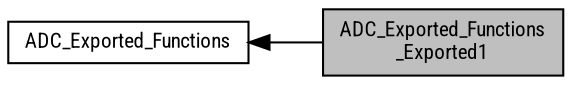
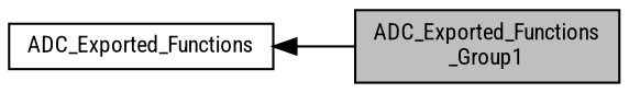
  digraph {
    rankdir=LR
    fontname="Roboto Condensed"
    node [color=black fontname="Roboto Condensed" fontsize=10 shape=record style=filled]
    n1 [fillcolor=white height=0.2 label=ADC_Exported_Functions width=0.4]
-   n2 [fillcolor=grey75 fontcolor=black height=0.2 label="ADC_Exported_Functions\l_Exported1" width=0.4]
+   n2 [fillcolor=grey75 fontcolor=black height=0.2 label="ADC_Exported_Functions\l_Group1" width=0.4]
    n1 -> n2 [dir=back fontname="Roboto Condensed" fontsize=10 labelfontname=Helvetica labelfontsize=10 shape=plaintext style=solid]
  }
